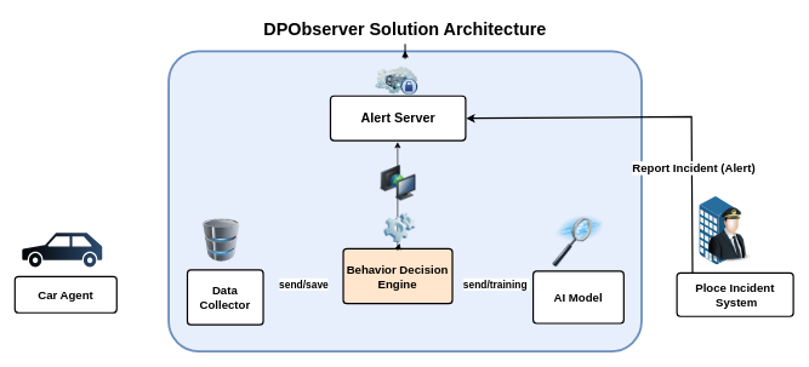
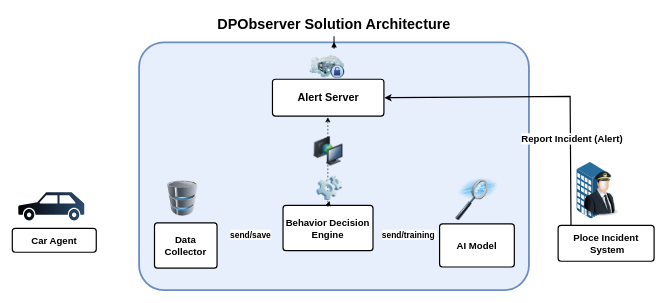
  <mxCell id="0" />
  <mxCell id="1" parent="0" />
  <mxCell id="2" value="&lt;font style=&quot;font-size: 16px;&quot;&gt;&lt;b style=&quot;&quot;&gt;Ploce&amp;nbsp;&lt;/b&gt;&lt;b&gt;&lt;font style=&quot;font-size: 16px;&quot;&gt;Incident&lt;br&gt;&lt;/font&gt;&lt;/b&gt;&lt;b style=&quot;&quot;&gt;&amp;nbsp;System&lt;/b&gt;&lt;/font&gt;" style="rounded=1;absoluteArcSize=1;html=1;arcSize=10;whiteSpace=wrap;points=[];strokeColor=inherit;fillColor=inherit;shadow=0;strokeWidth=2;" vertex="1" parent="1"><mxGeometry x="930" y="375" width="160" height="60" as="geometry" /></mxCell>
  <mxCell id="3" value="" style="rounded=1;absoluteArcSize=2;html=1;arcSize=10;strokeWidth=3;fillColor=#E8EFFC;strokeColor=#6c8ebf;" vertex="1" parent="1"><mxGeometry x="231.36" y="70" width="650" height="412.97" as="geometry" /></mxCell>
  <mxCell id="4" value="" style="html=1;shape=mxgraph.er.anchor;whiteSpace=wrap;" vertex="1" parent="3"><mxGeometry width="311.377" height="412.97" as="geometry" /></mxCell>
  <mxCell id="5" value="&lt;font size=&quot;1&quot; style=&quot;&quot;&gt;&lt;b style=&quot;font-size: 16px;&quot;&gt;AI Model&lt;/b&gt;&lt;/font&gt;" style="rounded=1;absoluteArcSize=1;html=1;arcSize=10;whiteSpace=wrap;points=[];shadow=0;strokeWidth=2;" vertex="1" parent="3"><mxGeometry x="501" y="302.68" width="124.59" height="71.84" as="geometry" /></mxCell>
- <mxCell id="6" value="&lt;font size=&quot;1&quot; style=&quot;&quot;&gt;&lt;b style=&quot;font-size: 16px;&quot;&gt;Behavior Decision Engine&lt;/b&gt;&lt;/font&gt;" style="rounded=1;absoluteArcSize=1;html=1;arcSize=10;whiteSpace=wrap;points=[];shadow=0;strokeWidth=2;fillColor=#ffe6cc;" vertex="1" parent="3"><mxGeometry x="240" y="271.96" width="150" height="75.37" as="geometry" /></mxCell>
+ <mxCell id="6" value="&lt;font size=&quot;1&quot; style=&quot;&quot;&gt;&lt;b style=&quot;font-size: 16px;&quot;&gt;Behavior Decision Engine&lt;/b&gt;&lt;/font&gt;" style="rounded=1;absoluteArcSize=1;html=1;arcSize=10;whiteSpace=wrap;points=[];shadow=0;strokeWidth=2;" vertex="1" parent="3"><mxGeometry x="240" y="271.96" width="150" height="75.37" as="geometry" /></mxCell>
  <mxCell id="7" value="&lt;font size=&quot;1&quot; style=&quot;&quot;&gt;&lt;b style=&quot;font-size: 16px;&quot;&gt;Data Collector&lt;/b&gt;&lt;/font&gt;" style="rounded=1;absoluteArcSize=1;html=1;arcSize=10;whiteSpace=wrap;points=[];shadow=0;strokeWidth=2;" vertex="1" parent="3"><mxGeometry x="25.71" y="301.16" width="104.29" height="75.37" as="geometry" /></mxCell>
  <mxCell id="8" value="&lt;font style=&quot;font-size: 18px;&quot;&gt;&lt;b&gt;Alert Server&lt;/b&gt;&lt;/font&gt;" style="rounded=1;absoluteArcSize=1;html=1;arcSize=10;whiteSpace=wrap;points=[];shadow=0;strokeWidth=2;" vertex="1" parent="3"><mxGeometry x="222.397" y="61.514" width="185.803" height="61.442" as="geometry" /></mxCell>
- <mxCell id="9" value="" style="endArrow=classic;html=1;rounded=0;entryX=0.497;entryY=1.031;entryDx=0;entryDy=0;entryPerimeter=0;exitX=0.498;exitY=0.016;exitDx=0;exitDy=0;exitPerimeter=0;" edge="1" parent="3" source="6" target="8"><mxGeometry width="50" height="50" relative="1" as="geometry"><mxPoint x="325" y="231.666" as="sourcePoint" /><mxPoint x="286.194" y="20.145" as="targetPoint" /></mxGeometry></mxCell>
+ <mxCell id="9" value="" style="endArrow=classic;html=1;rounded=0;entryX=0.497;entryY=1.031;entryDx=0;entryDy=0;entryPerimeter=0;exitX=0.498;exitY=0.016;exitDx=0;exitDy=0;exitPerimeter=0;dashed=1;" edge="1" parent="3" source="6" target="8"><mxGeometry width="50" height="50" relative="1" as="geometry"><mxPoint x="325" y="231.666" as="sourcePoint" /><mxPoint x="286.194" y="20.145" as="targetPoint" /></mxGeometry></mxCell>
  <mxCell id="10" value="" style="image;html=1;image=img/lib/clip_art/computers/Network_2_128x128.png" vertex="1" parent="3"><mxGeometry x="291.045" y="151.087" width="48.507" height="60.435" as="geometry" /></mxCell>
  <mxCell id="11" value="" style="image;html=1;image=img/lib/clip_art/computers/Database_128x128.png" vertex="1" parent="3"><mxGeometry x="45.0" y="230.691" width="55.69" height="58.814" as="geometry" /></mxCell>
  <mxCell id="12" value="" style="endArrow=classic;html=1;rounded=0;entryX=0.497;entryY=1.031;entryDx=0;entryDy=0;entryPerimeter=0;exitX=0.497;exitY=0.033;exitDx=0;exitDy=0;exitPerimeter=0;" edge="1" parent="3" source="6" target="13"><mxGeometry width="50" height="50" relative="1" as="geometry"><mxPoint x="508.358" y="314.26" as="sourcePoint" /><mxPoint x="508.358" y="190.369" as="targetPoint" /></mxGeometry></mxCell>
  <mxCell id="13" value="" style="image;html=1;image=img/lib/clip_art/computers/Software_128x128.png" vertex="1" parent="3"><mxGeometry x="295.891" y="222.943" width="43.657" height="40.29" as="geometry" /></mxCell>
  <mxCell id="14" value="" style="image;html=1;image=img/lib/clip_art/networking/Cloud_Server_Private_128x128.png" vertex="1" parent="3"><mxGeometry x="284.343" y="10.961" width="58.209" height="60.435" as="geometry" /></mxCell>
  <mxCell id="15" value="" style="image;html=1;image=img/lib/clip_art/computers/Data_Filtering_128x128.png" vertex="1" parent="3"><mxGeometry x="528.04" y="222.94" width="71.96" height="77.06" as="geometry" /></mxCell>
  <mxCell id="16" value="&lt;font style=&quot;font-size: 14px;&quot;&gt;&lt;b&gt;send/save&lt;/b&gt;&lt;/font&gt;" style="edgeLabel;resizable=0;html=1;align=center;verticalAlign=middle;" connectable="0" vertex="1" parent="3"><mxGeometry x="185.001" y="320.004" as="geometry" /></mxCell>
  <mxCell id="17" value="&lt;font style=&quot;font-size: 14px;&quot;&gt;&lt;b&gt;send/training&amp;nbsp;&lt;/b&gt;&lt;/font&gt;" style="edgeLabel;resizable=0;html=1;align=center;verticalAlign=middle;rotation=0;" connectable="0" vertex="1" parent="3"><mxGeometry x="448.001" y="323.004" as="geometry"><mxPoint x="2" y="-3" as="offset" /></mxGeometry></mxCell>
  <mxCell id="18" value="" style="group" vertex="1" connectable="0" parent="1"><mxGeometry x="960" y="270" width="82.26" height="94.17" as="geometry" /></mxCell>
  <mxCell id="19" value="" style="image;points=[];aspect=fixed;html=1;align=center;shadow=0;dashed=0;image=img/lib/allied_telesis/buildings/Apartments.svg;" vertex="1" parent="18"><mxGeometry x="0.904" width="48.425" height="94.165" as="geometry" /></mxCell>
  <mxCell id="20" value="" style="image;html=1;image=img/lib/clip_art/people/Pilot_Man_128x128.png" vertex="1" parent="18"><mxGeometry y="13.316" width="82.26" height="77.591" as="geometry" /></mxCell>
- <mxCell id="21" value="&lt;font size=&quot;1&quot; style=&quot;&quot;&gt;&lt;b style=&quot;font-size: 16px;&quot;&gt;Car Agent&lt;/b&gt;&lt;/font&gt;" style="rounded=1;absoluteArcSize=1;html=1;arcSize=10;whiteSpace=wrap;points=[];strokeColor=inherit;fillColor=inherit;shadow=0;strokeWidth=2;" vertex="1" parent="1"><mxGeometry x="20" y="380" width="140" height="50" as="geometry" /></mxCell>
+ <mxCell id="21" value="&lt;font size=&quot;1&quot; style=&quot;&quot;&gt;&lt;b style=&quot;font-size: 16px;&quot;&gt;Car Agent&lt;/b&gt;&lt;/font&gt;" style="rounded=1;absoluteArcSize=1;html=1;arcSize=10;whiteSpace=wrap;points=[];strokeColor=inherit;fillColor=inherit;shadow=0;strokeWidth=2;" vertex="1" parent="1"><mxGeometry x="20" y="380" width="140" height="40" as="geometry" /></mxCell>
  <mxCell id="22" value="" style="shape=mxgraph.signs.transportation.car_3;html=1;pointerEvents=1;fillColor=#000000;strokeColor=none;verticalLabelPosition=bottom;verticalAlign=top;align=center;sketch=0;gradientColor=#2C4C70;gradientDirection=east;" vertex="1" parent="1"><mxGeometry x="30" y="320" width="110" height="47.14" as="geometry" /></mxCell>
  <mxCell id="23" value="" style="endArrow=classic;html=1;rounded=0;strokeWidth=2;entryX=1.004;entryY=0.502;entryDx=0;entryDy=0;entryPerimeter=0;exitX=0.134;exitY=-0.004;exitDx=0;exitDy=0;exitPerimeter=0;" edge="1" parent="1" source="2" target="8"><mxGeometry relative="1" as="geometry"><mxPoint x="950" y="370" as="sourcePoint" /><mxPoint x="630" y="170" as="targetPoint" /><Array as="points"><mxPoint x="950" y="160" /></Array></mxGeometry></mxCell>
  <mxCell id="24" value="&lt;font style=&quot;font-size: 16px;&quot;&gt;&lt;b style=&quot;&quot;&gt;Report&amp;nbsp;&lt;/b&gt;&lt;b&gt;Incident&lt;/b&gt;&lt;b style=&quot;&quot;&gt;&amp;nbsp;(Alert)&lt;/b&gt;&lt;/font&gt;" style="edgeLabel;resizable=0;html=1;align=center;verticalAlign=middle;" connectable="0" vertex="1" parent="23"><mxGeometry relative="1" as="geometry"><mxPoint x="50" y="70" as="offset" /></mxGeometry></mxCell>
  <mxCell id="25" value="" style="edgeStyle=orthogonalEdgeStyle;rounded=0;orthogonalLoop=1;jettySize=auto;html=1;" edge="1" parent="1" source="27" target="3"><mxGeometry relative="1" as="geometry" /></mxCell>
  <mxCell id="26" value="" style="edgeStyle=orthogonalEdgeStyle;rounded=0;orthogonalLoop=1;jettySize=auto;html=1;" edge="1" parent="1" source="27" target="3"><mxGeometry relative="1" as="geometry" /></mxCell>
  <mxCell id="27" value="DPObserver Solution Architecture" style="text;strokeColor=none;fillColor=none;html=1;fontSize=24;fontStyle=1;verticalAlign=middle;align=center;" vertex="1" parent="1"><mxGeometry x="492.72" y="20" width="127.28" height="40" as="geometry" /></mxCell>
